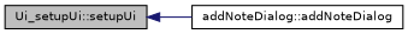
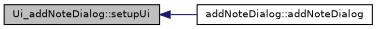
  digraph {
    rankdir=LR
    node [color=black fontname=Helvetica fontsize=10 shape=record style=filled]
-   n1 [fillcolor=grey75 fontcolor=black height=0.2 label="Ui_setupUi::setupUi" width=0.4]
+   n1 [fillcolor=grey75 fontcolor=black height=0.2 label="Ui_addNoteDialog::setupUi" width=0.4]
    n2 [fillcolor=white height=0.2 label="addNoteDialog::addNoteDialog" width=0.4]
    n1 -> n2 [color=midnightblue dir=back fontname=Helvetica fontsize=10 labelfontname=Helvetica labelfontsize=10 style=solid]
  }
